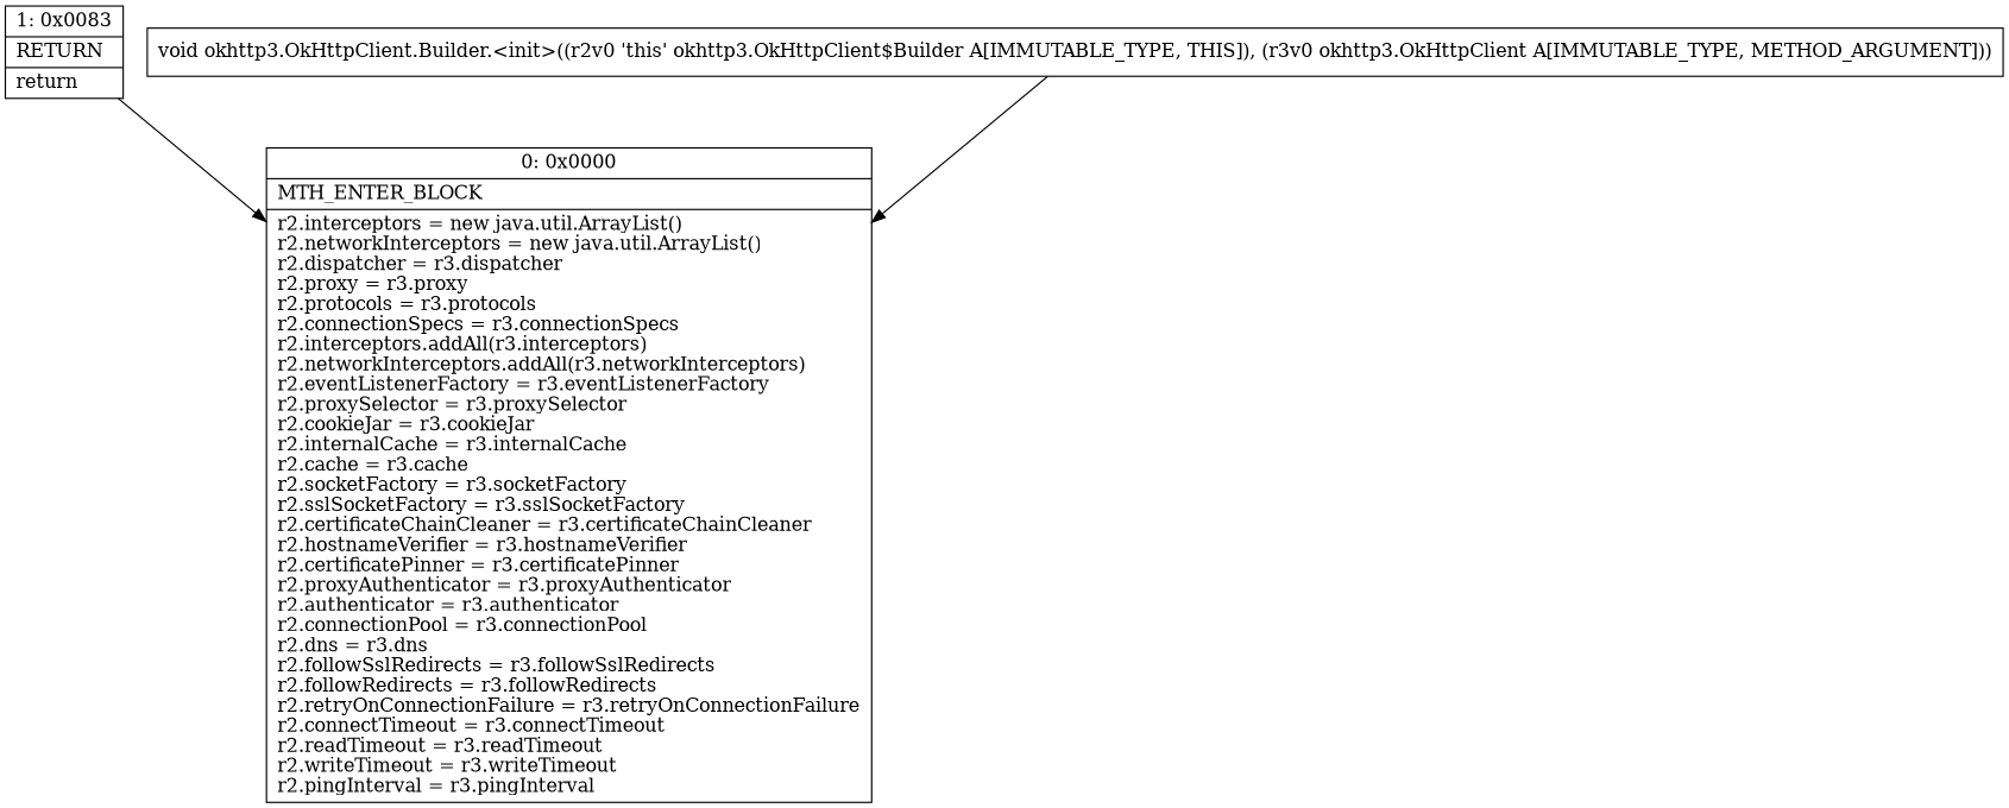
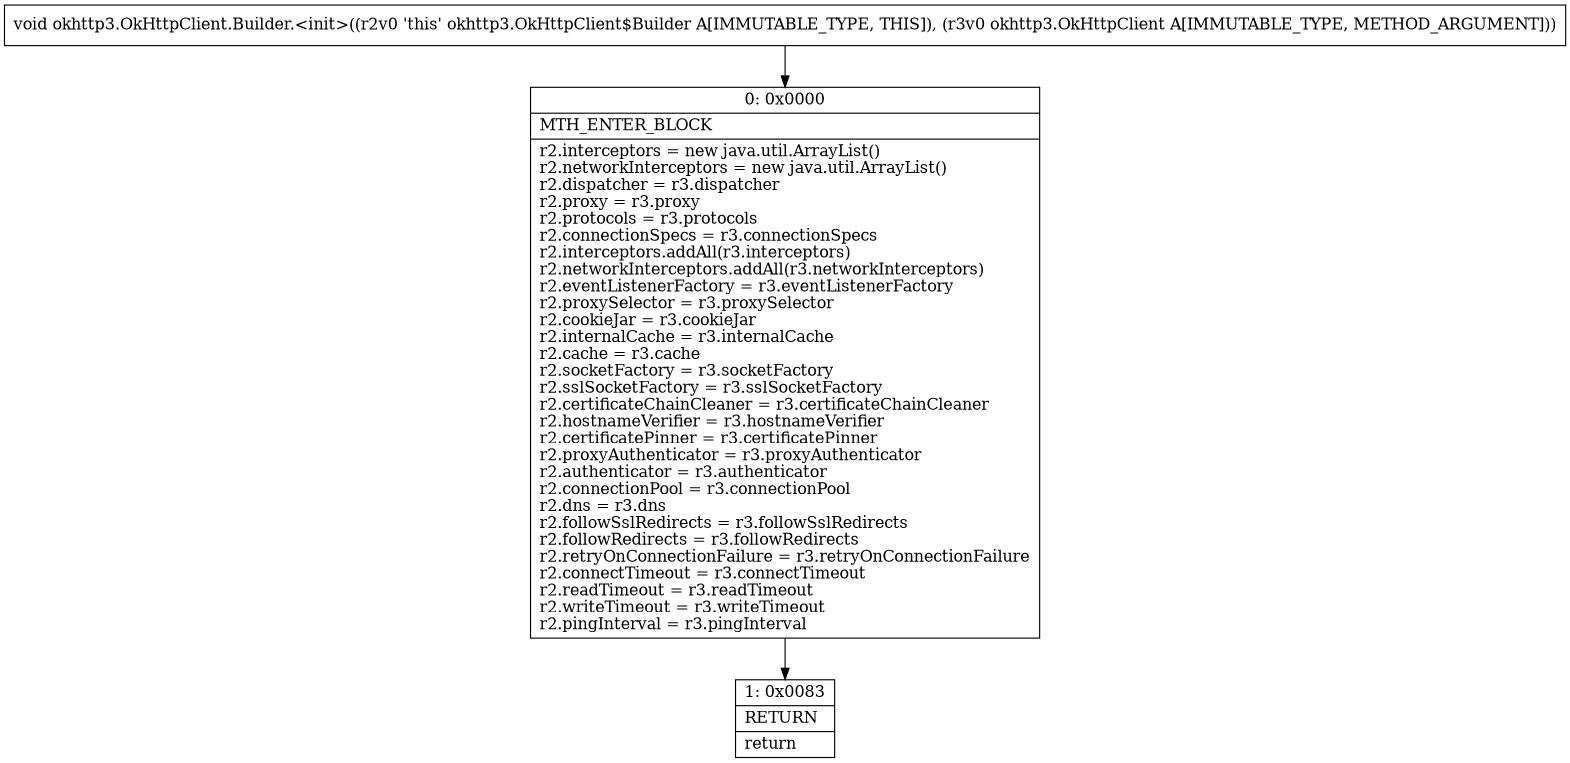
  digraph {
    node [shape=record]
    n1 [label="{0\:\ 0x0000|MTH_ENTER_BLOCK\l|r2.interceptors = new java.util.ArrayList()\lr2.networkInterceptors = new java.util.ArrayList()\lr2.dispatcher = r3.dispatcher\lr2.proxy = r3.proxy\lr2.protocols = r3.protocols\lr2.connectionSpecs = r3.connectionSpecs\lr2.interceptors.addAll(r3.interceptors)\lr2.networkInterceptors.addAll(r3.networkInterceptors)\lr2.eventListenerFactory = r3.eventListenerFactory\lr2.proxySelector = r3.proxySelector\lr2.cookieJar = r3.cookieJar\lr2.internalCache = r3.internalCache\lr2.cache = r3.cache\lr2.socketFactory = r3.socketFactory\lr2.sslSocketFactory = r3.sslSocketFactory\lr2.certificateChainCleaner = r3.certificateChainCleaner\lr2.hostnameVerifier = r3.hostnameVerifier\lr2.certificatePinner = r3.certificatePinner\lr2.proxyAuthenticator = r3.proxyAuthenticator\lr2.authenticator = r3.authenticator\lr2.connectionPool = r3.connectionPool\lr2.dns = r3.dns\lr2.followSslRedirects = r3.followSslRedirects\lr2.followRedirects = r3.followRedirects\lr2.retryOnConnectionFailure = r3.retryOnConnectionFailure\lr2.connectTimeout = r3.connectTimeout\lr2.readTimeout = r3.readTimeout\lr2.writeTimeout = r3.writeTimeout\lr2.pingInterval = r3.pingInterval\l}"]
    n2 [label="{1\:\ 0x0083|RETURN\l|return\l}"]
    n3 [label="{void okhttp3.OkHttpClient.Builder.\<init\>((r2v0 'this' okhttp3.OkHttpClient$Builder A[IMMUTABLE_TYPE, THIS]), (r3v0 okhttp3.OkHttpClient A[IMMUTABLE_TYPE, METHOD_ARGUMENT])) }"]
-   n2 -> n1
+   n1 -> n2
    n3 -> n1
  }
